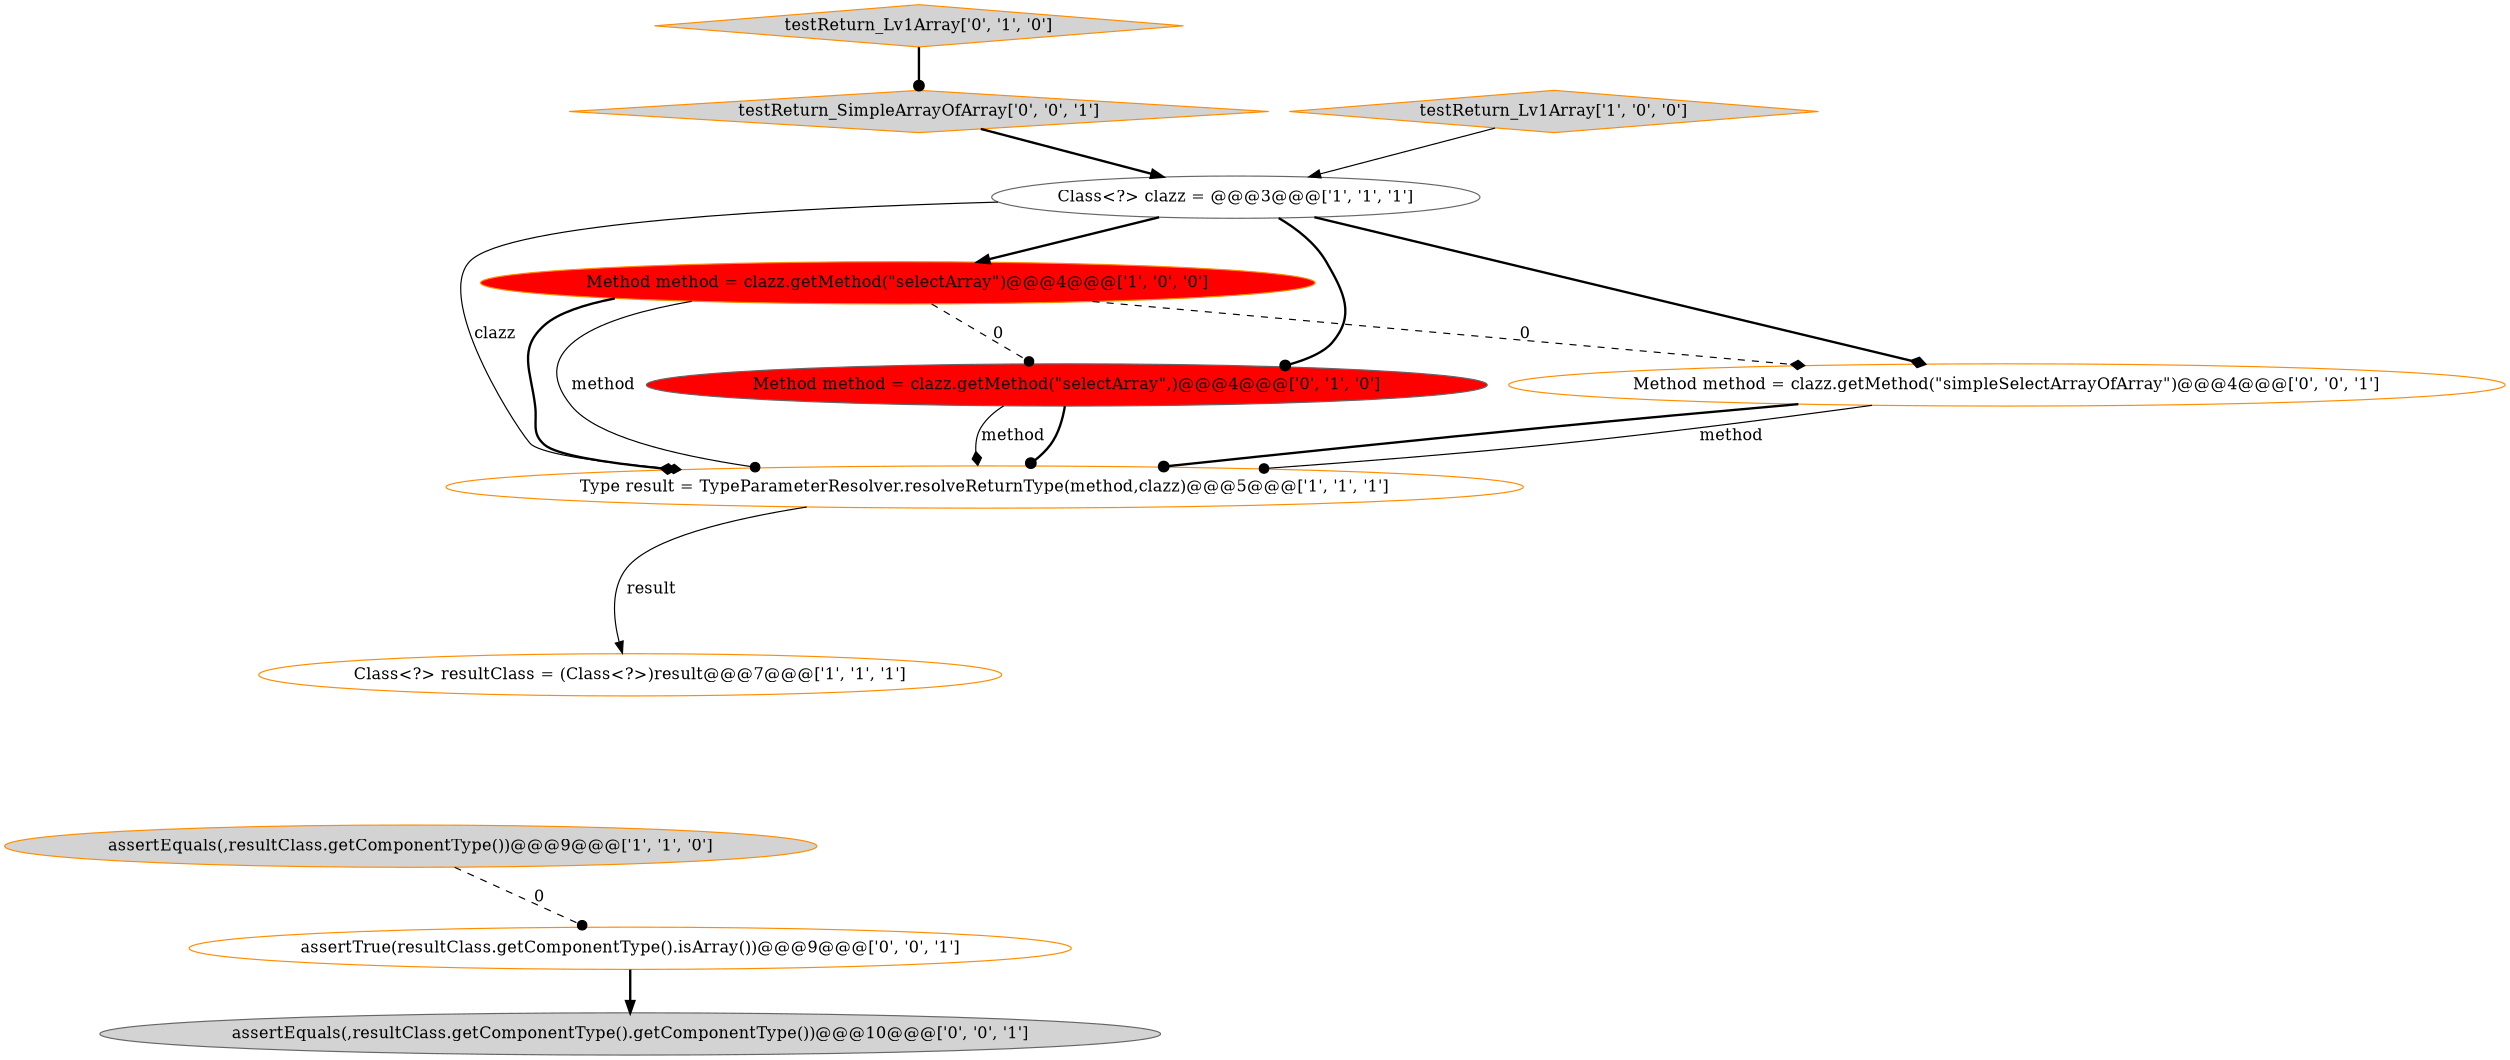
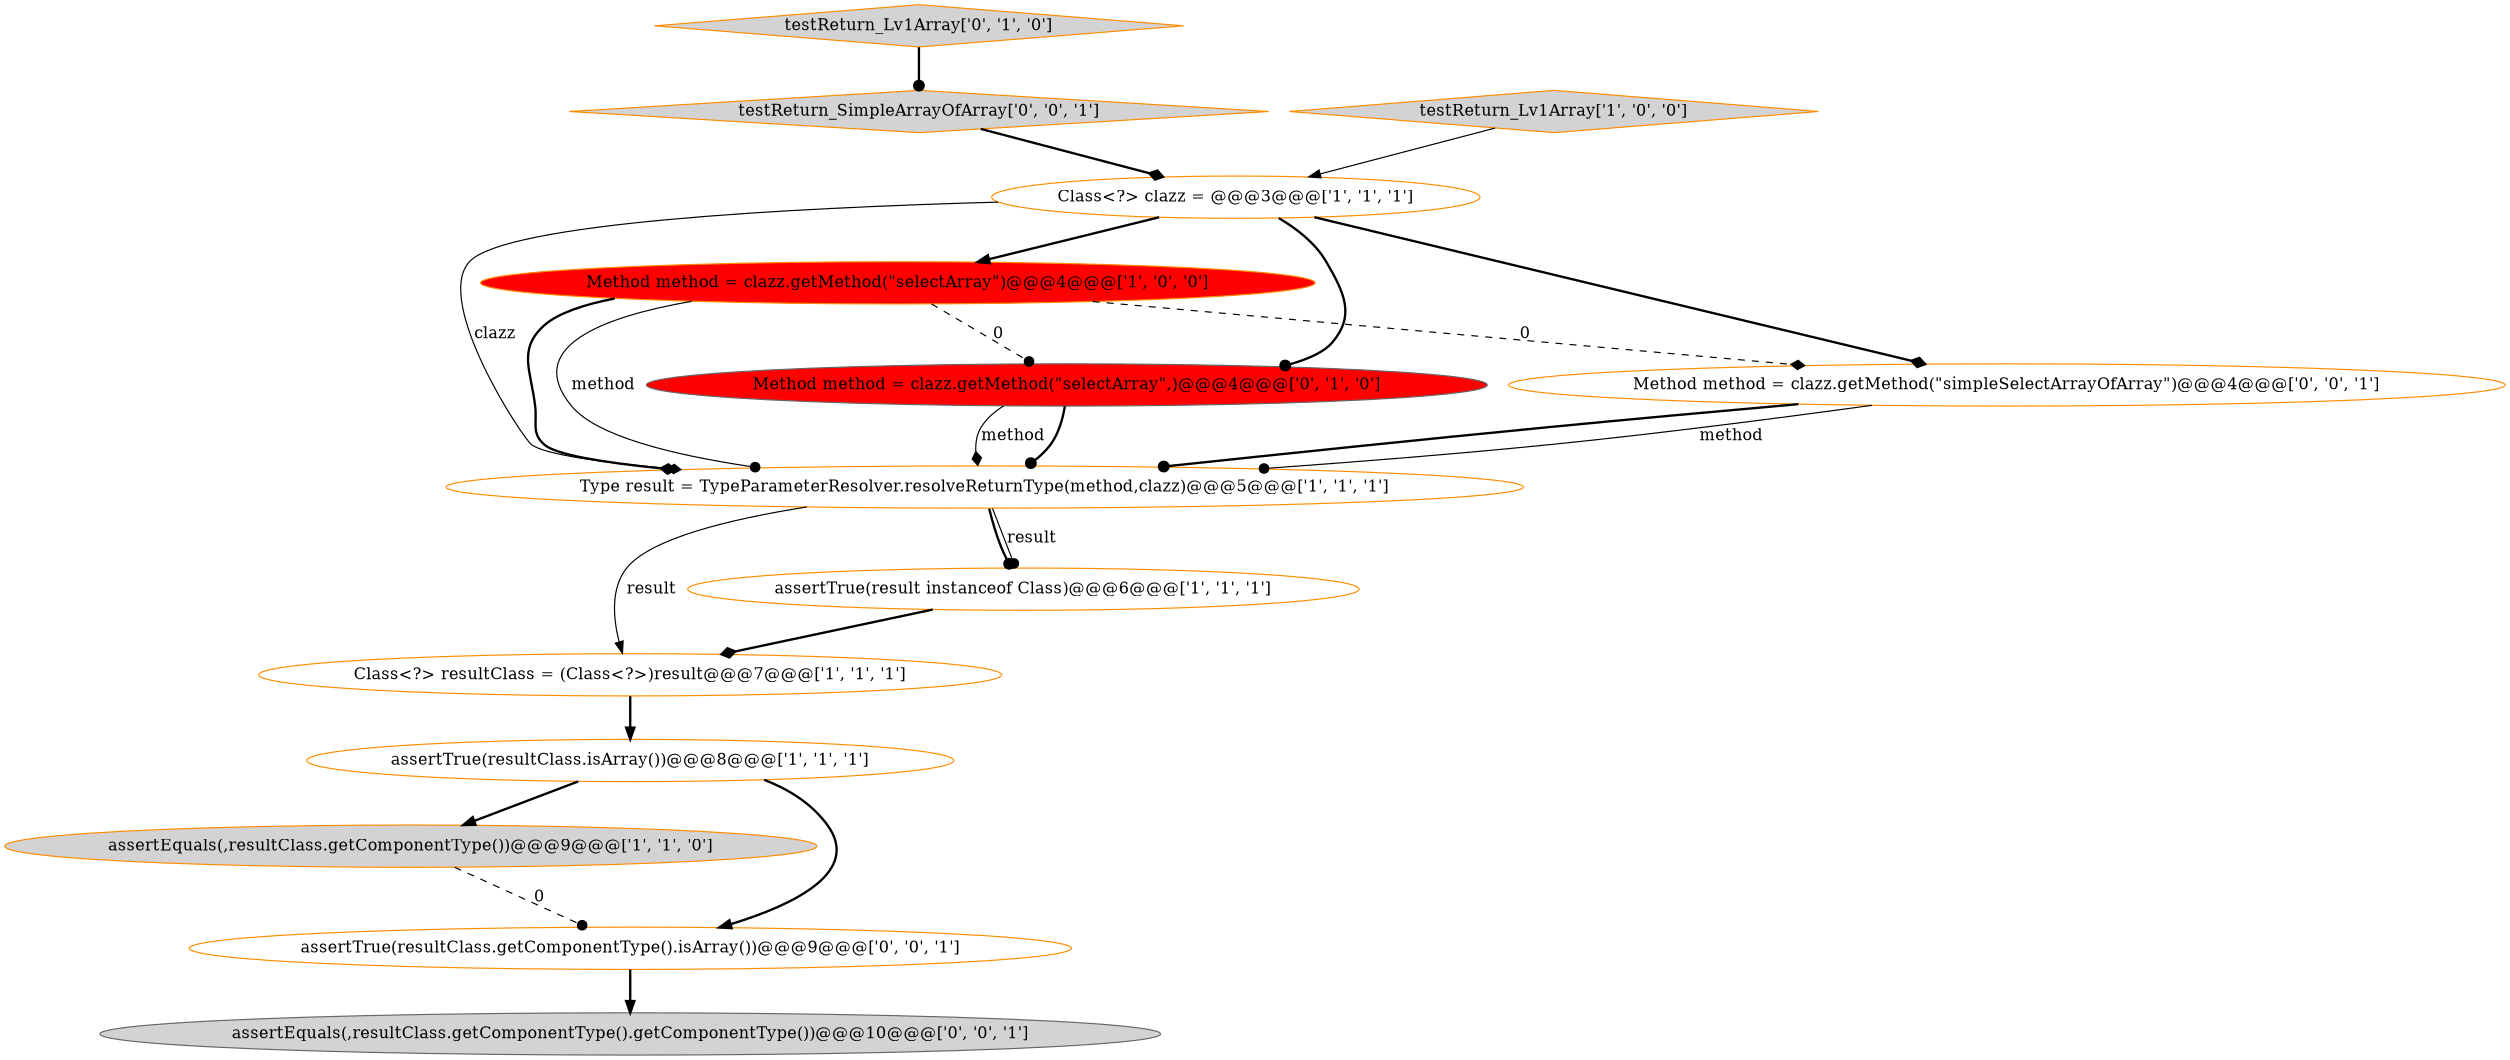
  digraph {
    node [color=darkorange fillcolor=white shape=ellipse style=filled]
    edge [arrowhead=dot style=bold]
    n1 [label="assertTrue(resultClass.getComponentType().isArray())@@@9@@@['0', '0', '1']"]
    n2 [color=gray40 fillcolor=lightgray label="assertEquals(,resultClass.getComponentType().getComponentType())@@@10@@@['0', '0', '1']"]
    n3 [fillcolor=lightgray label="assertEquals(,resultClass.getComponentType())@@@9@@@['1', '1', '0']"]
+   n4 [label="assertTrue(resultClass.isArray())@@@8@@@['1', '1', '1']"]
    n5 [label="Class<?> resultClass = (Class<?>)result@@@7@@@['1', '1', '1']"]
    n6 [label="Method method = clazz.getMethod(\"simpleSelectArrayOfArray\")@@@4@@@['0', '0', '1']"]
    n7 [label="Type result = TypeParameterResolver.resolveReturnType(method,clazz)@@@5@@@['1', '1', '1']"]
+   n8 [label="assertTrue(result instanceof Class)@@@6@@@['1', '1', '1']"]
    n9 [fillcolor=lightgray label="testReturn_Lv1Array['0', '1', '0']" shape=diamond]
    n10 [fillcolor=lightgray label="testReturn_SimpleArrayOfArray['0', '0', '1']" shape=diamond]
-   n11 [color=gray40 label="Class<?> clazz = @@@3@@@['1', '1', '1']"]
+   n11 [label="Class<?> clazz = @@@3@@@['1', '1', '1']"]
    n12 [color=gray40 fillcolor=red label="Method method = clazz.getMethod(\"selectArray\",)@@@4@@@['0', '1', '0']"]
    n13 [fillcolor=red label="Method method = clazz.getMethod(\"selectArray\")@@@4@@@['1', '0', '0']"]
    n14 [fillcolor=lightgray label="testReturn_Lv1Array['1', '0', '0']" shape=diamond]
    n1 -> n2 [arrowhead=normal]
    n3 -> n1 [label=0 style=dashed]
+   n4 -> n1 [arrowhead=normal]
+   n4 -> n3 [arrowhead=normal]
+   n5 -> n4 [arrowhead=normal]
    n6 -> n7 [label=method style=solid]
    n6 -> n7
    n7 -> n5 [arrowhead=normal label=result style=solid]
+   n7 -> n8 [label=result style=solid]
+   n7 -> n8
+   n8 -> n5 [arrowhead=diamond]
    n9 -> n10
-   n10 -> n11 [arrowhead=normal]
+   n10 -> n11 [arrowhead=diamond]
    n11 -> n6 [arrowhead=diamond]
    n11 -> n7 [arrowhead=diamond label=clazz style=solid]
    n11 -> n12
    n11 -> n13 [arrowhead=normal]
    n12 -> n7
    n12 -> n7 [arrowhead=diamond label=method style=solid]
    n13 -> n6 [arrowhead=diamond label=0 style=dashed]
    n13 -> n7 [arrowhead=diamond]
    n13 -> n7 [label=method style=solid]
    n13 -> n12 [label=0 style=dashed]
    n14 -> n11 [arrowhead=normal style=solid]
  }
